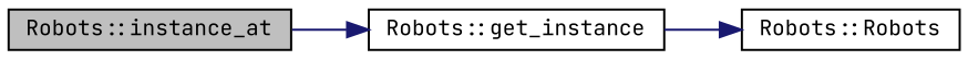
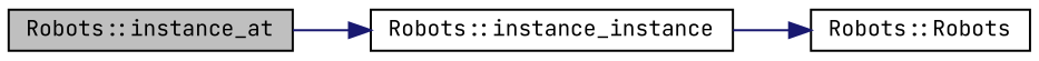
  digraph {
    fontname="JetBrains Mono"
    rankdir=LR
    node [color=black fillcolor=white fontname="JetBrains Mono" fontsize=10 shape=record style=filled]
    edge [color=midnightblue fontname="JetBrains Mono" fontsize=10 labelfontname=Helvetica labelfontsize=10 style=solid]
    n1 [fillcolor=grey75 fontcolor=black height=0.2 label="Robots::instance_at" width=0.4]
-   n2 [height=0.2 label="Robots::get_instance" width=0.4]
+   n2 [height=0.2 label="Robots::instance_instance" width=0.4]
    n3 [height=0.2 label="Robots::Robots" width=0.4]
    n1 -> n2
    n2 -> n3
  }
